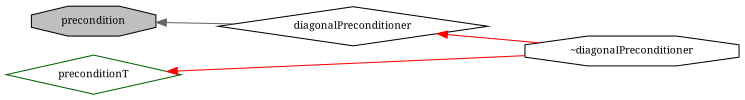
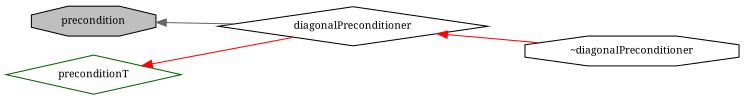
  digraph {
    fontname="Noto Serif"
    rankdir=LR
    node [color=black fontname="Noto Serif" fontsize=10 shape=octagon]
    edge [color=red dir=back fontname="Noto Serif" fontsize=10 labelfontname=Helvetica labelfontsize=10 style=solid]
    n1 [fillcolor=grey75 fontcolor=black height=0.2 label=precondition style=filled width=0.4]
    n2 [height=0.2 label=diagonalPreconditioner shape=diamond width=0.4]
    n3 [height=0.2 label="~diagonalPreconditioner" width=0.4]
    n4 [color=darkgreen height=0.2 label=preconditionT shape=diamond width=0.4]
    n1 -> n2 [color=gray40]
    n2 -> n3
-   n4 -> n3
+   n4 -> n2
  }
